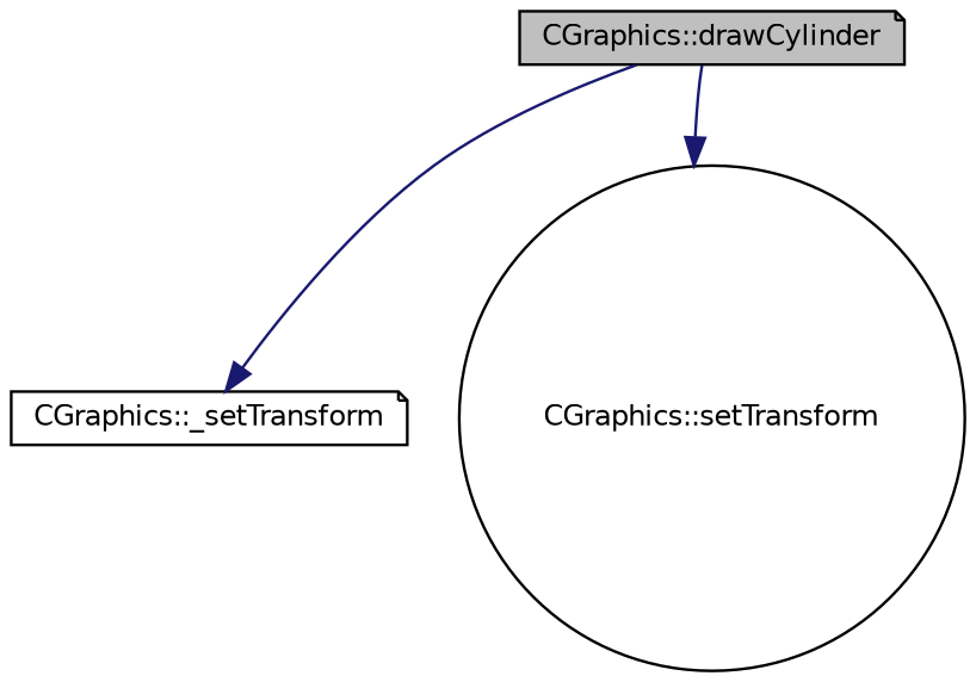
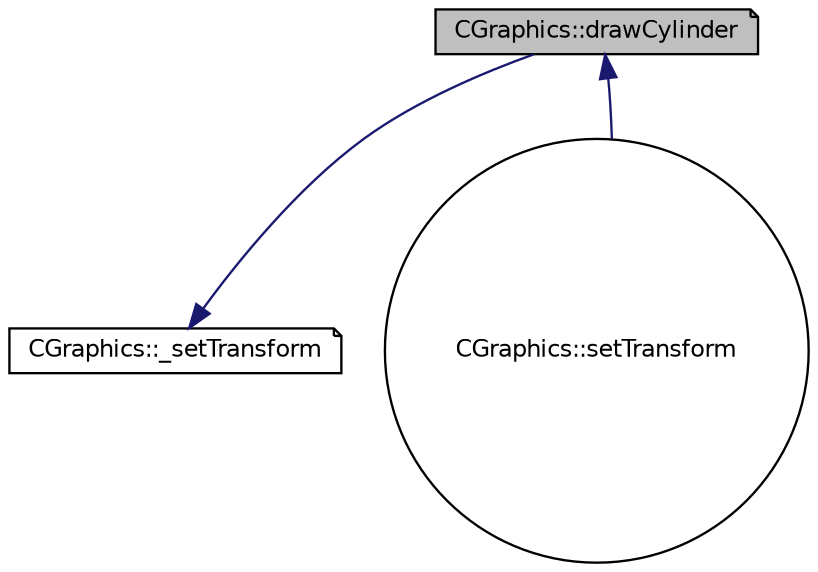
  digraph {
    rankdir=TB
    node [color=black fillcolor=white fontname=Helvetica fontsize=10 shape=note style=filled]
    edge [color=midnightblue fontname=Helvetica fontsize=10 labelfontname=Helvetica labelfontsize=10 style=solid]
    n1 [fillcolor=grey75 fontcolor=black height=0.2 label="CGraphics::drawCylinder" width=0.4]
    n2 [height=0.2 label="CGraphics::_setTransform" width=0.4]
    n3 [height=0.2 label="CGraphics::setTransform" shape=circle width=0.4]
    n1 -> n2
-   n1 -> n3
+   n3 -> n1
  }
